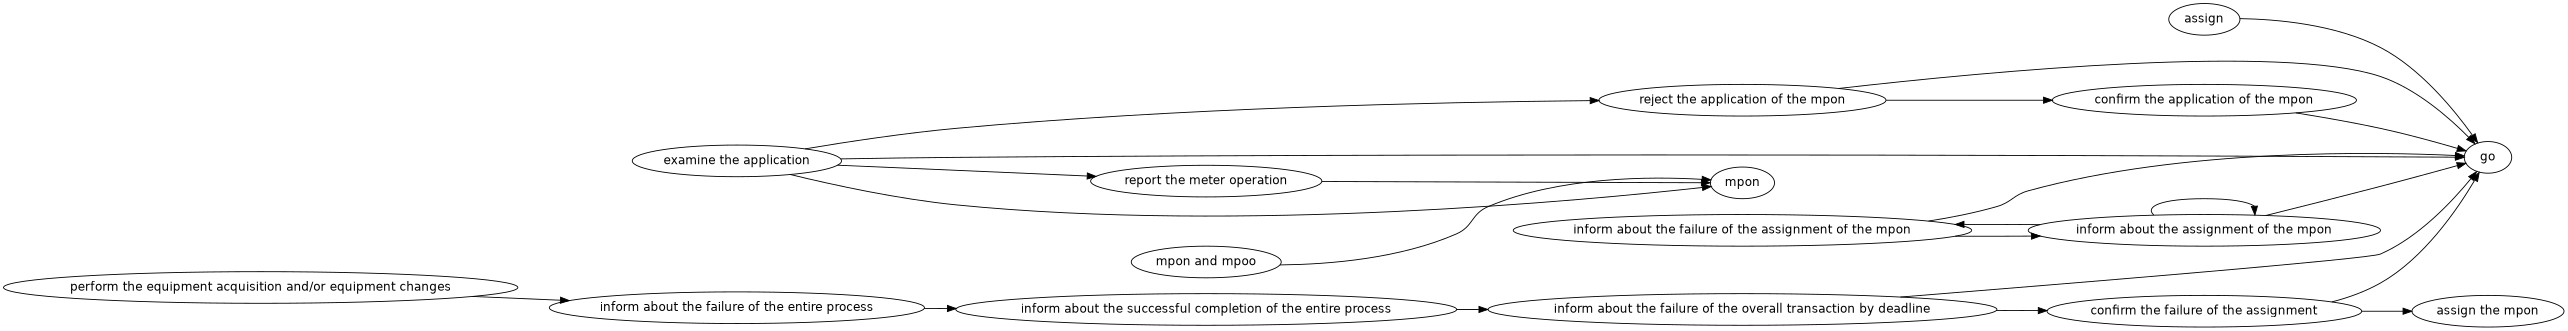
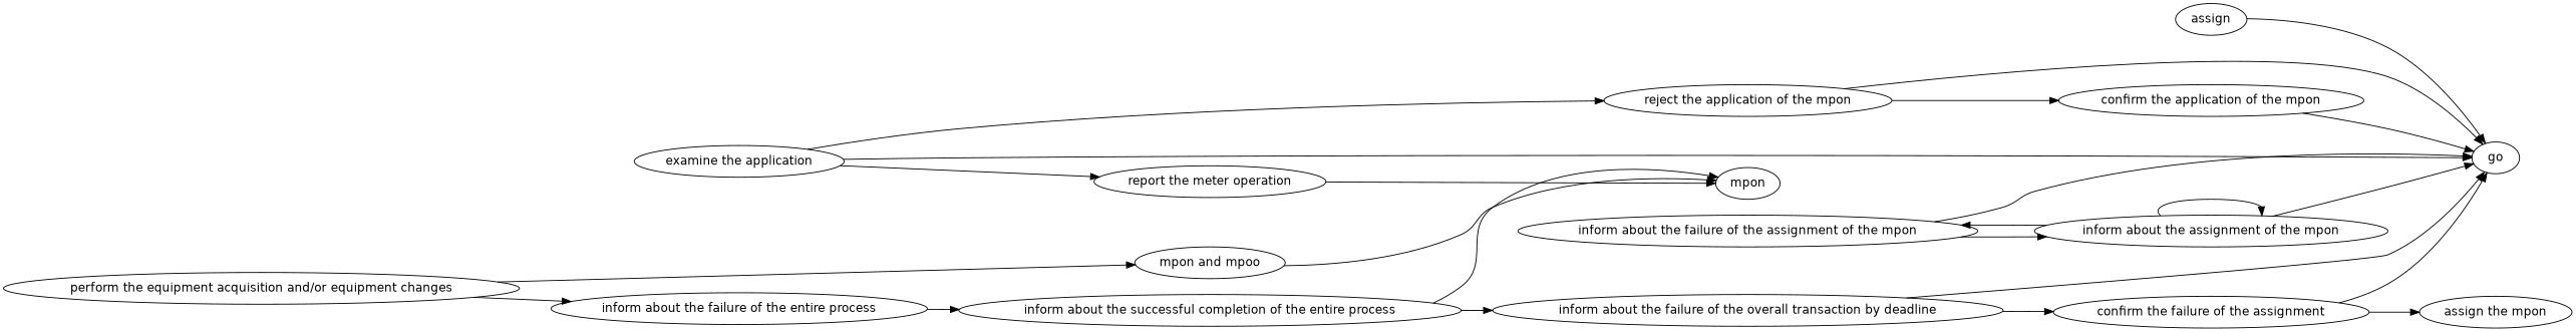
  digraph {
    fontname="DejaVu Sans"
    rankdir=LR
    node [fontname="DejaVu Sans"]
    edge [attrs="{'type': 'actor performer', 'label': 'actor performer'}" fontname="DejaVu Sans"]
    "report the meter operation" [attrs="{'type': 'Activity', 'label': 'report the meter operation'}"]
    mpon [attrs="{'type': 'Actor', 'label': 'mpon'}"]
    "examine the application" [attrs="{'type': 'Activity', 'label': 'examine the application'}"]
    "reject the application of the mpon" [attrs="{'type': 'Activity', 'label': 'reject the application of the mpon'}"]
    go [attrs="{'type': 'Actor', 'label': 'go'}"]
    "confirm the application of the mpon" [attrs="{'type': 'Activity', 'label': 'confirm the application of the mpon'}"]
    "perform the equipment acquisition and/or equipment changes" [attrs="{'type': 'Activity', 'label': 'perform the equipment acquisition and/or equipment changes'}"]
    "inform about the failure of the entire process" [attrs="{'type': 'Activity', 'label': 'inform about the failure of the entire process'}"]
    "mpon and mpoo" [attrs="{'type': 'Actor', 'label': 'mpon and mpoo'}"]
    "inform about the successful completion of the entire process" [attrs="{'type': 'Activity', 'label': 'inform about the successful completion of the entire process'}"]
    "inform about the failure of the overall transaction by deadline" [attrs="{'type': 'Activity', 'label': 'inform about the failure of the overall transaction by deadline'}"]
    "confirm the failure of the assignment" [attrs="{'type': 'Activity', 'label': 'confirm the failure of the assignment'}"]
    "assign the mpon" [attrs="{'type': 'Activity', 'label': 'assign the mpon'}"]
    "inform about the failure of the assignment of the mpon" [attrs="{'type': 'Activity', 'label': 'inform about the failure of the assignment of the mpon'}"]
    "inform about the assignment of the mpon" [attrs="{'type': 'Activity', 'label': 'inform about the assignment of the mpon'}"]
    assign [attrs="{'type': 'Activity', 'label': 'assign'}"]
    "report the meter operation" -> mpon
    "examine the application" -> "report the meter operation" [attrs="{'type': 'flow', 'label': 'flow'}"]
    "examine the application" -> "reject the application of the mpon" [attrs="{'type': 'flow', 'label': 'flow'}"]
    "examine the application" -> go
    "reject the application of the mpon" -> go
    "reject the application of the mpon" -> "confirm the application of the mpon" [attrs="{'type': 'flow', 'label': 'flow'}"]
    "confirm the application of the mpon" -> go
    "perform the equipment acquisition and/or equipment changes" -> "inform about the failure of the entire process" [attrs="{'type': 'flow', 'label': 'flow'}"]
+   "perform the equipment acquisition and/or equipment changes" -> "mpon and mpoo"
    "inform about the failure of the entire process" -> "inform about the successful completion of the entire process" [attrs="{'type': 'flow', 'label': 'flow'}"]
    "mpon and mpoo" -> mpon
-   "examine the application" -> mpon
+   "inform about the successful completion of the entire process" -> mpon
    "inform about the successful completion of the entire process" -> "inform about the failure of the overall transaction by deadline" [attrs="{'type': 'flow', 'label': 'flow'}"]
    "inform about the failure of the overall transaction by deadline" -> go
    "inform about the failure of the overall transaction by deadline" -> "confirm the failure of the assignment" [attrs="{'type': 'flow', 'label': 'flow'}"]
    "confirm the failure of the assignment" -> go
    "confirm the failure of the assignment" -> "assign the mpon" [attrs="{'type': 'flow', 'label': 'flow'}"]
    "inform about the failure of the assignment of the mpon" -> go
    "inform about the failure of the assignment of the mpon" -> "inform about the assignment of the mpon" [attrs="{'type': 'flow', 'label': 'flow'}"]
    "inform about the assignment of the mpon" -> go
    "inform about the assignment of the mpon" -> "inform about the failure of the assignment of the mpon" [attrs="{'type': 'flow', 'label': 'flow'}"]
    "inform about the assignment of the mpon" -> "inform about the assignment of the mpon" [attrs="{'type': 'flow', 'label': 'flow'}"]
    assign -> go
  }
